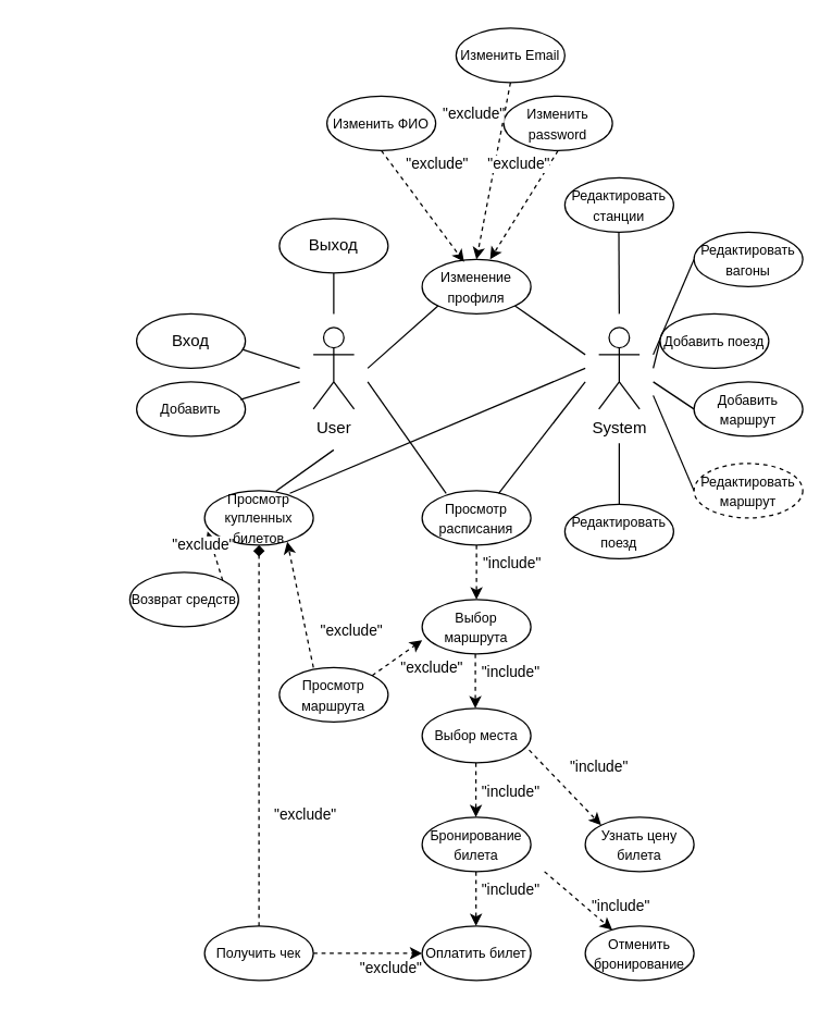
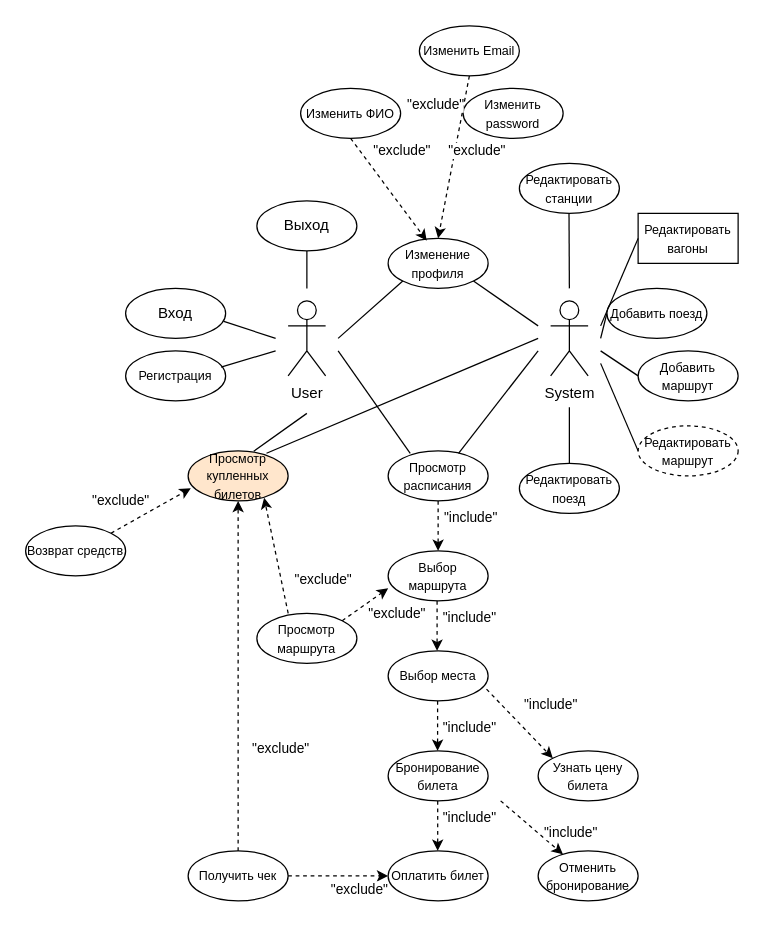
  <mxCell id="0" />
  <mxCell id="1" parent="0" />
  <mxCell id="2" value="System" style="shape=umlActor;verticalLabelPosition=bottom;verticalAlign=top;html=1;outlineConnect=0;" parent="1" vertex="1"><mxGeometry x="440" y="240" width="30" height="60" as="geometry" /></mxCell>
- <mxCell id="3" value="&lt;font style=&quot;font-size: 10px;&quot;&gt;Добавить&lt;/font&gt;" style="ellipse;whiteSpace=wrap;html=1;" parent="1" vertex="1"><mxGeometry x="100" y="280" width="80" height="40" as="geometry" /></mxCell>
+ <mxCell id="3" value="&lt;font style=&quot;font-size: 10px;&quot;&gt;Регистрация&lt;/font&gt;" style="ellipse;whiteSpace=wrap;html=1;" parent="1" vertex="1"><mxGeometry x="100" y="280" width="80" height="40" as="geometry" /></mxCell>
  <mxCell id="4" value="Вход" style="ellipse;whiteSpace=wrap;html=1;" parent="1" vertex="1"><mxGeometry x="100" y="230" width="80" height="40" as="geometry" /></mxCell>
  <mxCell id="5" value="&lt;font style=&quot;font-size: 10px;&quot;&gt;Изменение профиля&lt;/font&gt;" style="ellipse;whiteSpace=wrap;html=1;" parent="1" vertex="1"><mxGeometry x="310" y="190" width="80" height="40" as="geometry" /></mxCell>
  <mxCell id="6" value="&lt;font style=&quot;font-size: 10px;&quot;&gt;Выбор маршрута&lt;/font&gt;" style="ellipse;whiteSpace=wrap;html=1;" parent="1" vertex="1"><mxGeometry x="310" y="440" width="80" height="40" as="geometry" /></mxCell>
  <mxCell id="7" value="" style="endArrow=none;html=1;rounded=0;entryX=0.982;entryY=0.661;entryDx=0;entryDy=0;entryPerimeter=0;" parent="1" target="4" edge="1"><mxGeometry width="50" height="50" relative="1" as="geometry"><mxPoint x="220" y="270" as="sourcePoint" /><mxPoint x="290" y="250" as="targetPoint" /></mxGeometry></mxCell>
  <mxCell id="8" value="" style="endArrow=none;html=1;rounded=0;entryX=0.954;entryY=0.325;entryDx=0;entryDy=0;entryPerimeter=0;" parent="1" target="3" edge="1"><mxGeometry width="50" height="50" relative="1" as="geometry"><mxPoint x="220" y="280" as="sourcePoint" /><mxPoint x="70" y="210" as="targetPoint" /></mxGeometry></mxCell>
  <mxCell id="9" value="User" style="shape=umlActor;verticalLabelPosition=bottom;verticalAlign=top;html=1;outlineConnect=0;" parent="1" vertex="1"><mxGeometry x="230" y="240" width="30" height="60" as="geometry" /></mxCell>
  <mxCell id="10" value="Выход" style="ellipse;whiteSpace=wrap;html=1;" parent="1" vertex="1"><mxGeometry x="205" y="160" width="80" height="40" as="geometry" /></mxCell>
  <mxCell id="11" value="" style="endArrow=none;html=1;rounded=0;entryX=0.5;entryY=1;entryDx=0;entryDy=0;" parent="1" target="10" edge="1"><mxGeometry width="50" height="50" relative="1" as="geometry"><mxPoint x="245" y="230" as="sourcePoint" /><mxPoint x="410" y="250" as="targetPoint" /></mxGeometry></mxCell>
  <mxCell id="12" value="&lt;font style=&quot;font-size: 10px;&quot;&gt;Просмотр расписания&lt;/font&gt;" style="ellipse;whiteSpace=wrap;html=1;" parent="1" vertex="1"><mxGeometry x="310" y="360" width="80" height="40" as="geometry" /></mxCell>
  <mxCell id="13" value="&lt;font style=&quot;font-size: 10px;&quot;&gt;Узнать цену билета&lt;/font&gt;" style="ellipse;whiteSpace=wrap;html=1;" parent="1" vertex="1"><mxGeometry x="430" y="600" width="80" height="40" as="geometry" /></mxCell>
- <mxCell id="14" value="&lt;font style=&quot;font-size: 10px;&quot;&gt;Просмотр купленных билетов&lt;/font&gt;" style="ellipse;whiteSpace=wrap;html=1;" parent="1" vertex="1"><mxGeometry x="150" y="360" width="80" height="40" as="geometry" /></mxCell>
- <mxCell id="15" value="&lt;font style=&quot;font-size: 10px;&quot;&gt;Возврат средств&lt;/font&gt;" style="ellipse;whiteSpace=wrap;html=1;" parent="1" vertex="1"><mxGeometry x="95" y="420" width="80" height="40" as="geometry" /></mxCell>
+ <mxCell id="14" value="&lt;font style=&quot;font-size: 10px;&quot;&gt;Просмотр купленных билетов&lt;/font&gt;" style="ellipse;whiteSpace=wrap;html=1;fillColor=#ffe6cc;" parent="1" vertex="1"><mxGeometry x="150" y="360" width="80" height="40" as="geometry" /></mxCell>
+ <mxCell id="15" value="&lt;font style=&quot;font-size: 10px;&quot;&gt;Возврат средств&lt;/font&gt;" style="ellipse;whiteSpace=wrap;html=1;" parent="1" vertex="1"><mxGeometry x="20" y="420" width="80" height="40" as="geometry" /></mxCell>
  <mxCell id="16" value="&lt;font style=&quot;font-size: 10px;&quot;&gt;Выбор места&lt;/font&gt;" style="ellipse;whiteSpace=wrap;html=1;" parent="1" vertex="1"><mxGeometry x="310" y="520" width="80" height="40" as="geometry" /></mxCell>
  <mxCell id="17" value="&lt;font style=&quot;font-size: 10px;&quot;&gt;Бронирование билета&lt;/font&gt;" style="ellipse;whiteSpace=wrap;html=1;" parent="1" vertex="1"><mxGeometry x="310" y="600" width="80" height="40" as="geometry" /></mxCell>
  <mxCell id="18" value="&lt;font style=&quot;font-size: 10px;&quot;&gt;Оплатить билет&lt;/font&gt;" style="ellipse;whiteSpace=wrap;html=1;" parent="1" vertex="1"><mxGeometry x="310" y="680" width="80" height="40" as="geometry" /></mxCell>
  <mxCell id="19" value="&lt;font style=&quot;font-size: 10px;&quot;&gt;Получить чек&lt;/font&gt;" style="ellipse;whiteSpace=wrap;html=1;" parent="1" vertex="1"><mxGeometry x="150" y="680" width="80" height="40" as="geometry" /></mxCell>
  <mxCell id="20" value="&lt;font style=&quot;font-size: 10px;&quot;&gt;Отменить бронирование&lt;/font&gt;" style="ellipse;whiteSpace=wrap;html=1;" parent="1" vertex="1"><mxGeometry x="430" y="680" width="80" height="40" as="geometry" /></mxCell>
  <mxCell id="21" value="&lt;font style=&quot;font-size: 10px;&quot;&gt;Просмотр маршрута&lt;/font&gt;" style="ellipse;whiteSpace=wrap;html=1;" parent="1" vertex="1"><mxGeometry x="205" y="490" width="80" height="40" as="geometry" /></mxCell>
  <mxCell id="22" value="" style="endArrow=none;html=1;rounded=0;entryX=0;entryY=1;entryDx=0;entryDy=0;" parent="1" target="5" edge="1"><mxGeometry width="50" height="50" relative="1" as="geometry"><mxPoint x="270" y="270" as="sourcePoint" /><mxPoint x="400" y="260" as="targetPoint" /></mxGeometry></mxCell>
  <mxCell id="23" value="" style="endArrow=none;html=1;rounded=0;entryX=1;entryY=1;entryDx=0;entryDy=0;" parent="1" target="5" edge="1"><mxGeometry width="50" height="50" relative="1" as="geometry"><mxPoint x="430" y="260" as="sourcePoint" /><mxPoint x="400" y="260" as="targetPoint" /></mxGeometry></mxCell>
  <mxCell id="24" value="" style="endArrow=none;html=1;rounded=0;entryX=0.656;entryY=0.008;entryDx=0;entryDy=0;entryPerimeter=0;" parent="1" target="14" edge="1"><mxGeometry width="50" height="50" relative="1" as="geometry"><mxPoint x="245" y="330" as="sourcePoint" /><mxPoint x="400" y="260" as="targetPoint" /></mxGeometry></mxCell>
  <mxCell id="25" value="" style="endArrow=none;html=1;rounded=0;exitX=0.784;exitY=0.048;exitDx=0;exitDy=0;exitPerimeter=0;" parent="1" source="14" edge="1"><mxGeometry width="50" height="50" relative="1" as="geometry"><mxPoint x="350" y="310" as="sourcePoint" /><mxPoint x="430" y="270" as="targetPoint" /></mxGeometry></mxCell>
  <mxCell id="26" value="" style="endArrow=none;html=1;rounded=0;entryX=0.704;entryY=0.048;entryDx=0;entryDy=0;entryPerimeter=0;" parent="1" target="12" edge="1"><mxGeometry width="50" height="50" relative="1" as="geometry"><mxPoint x="430" y="280" as="sourcePoint" /><mxPoint x="400" y="260" as="targetPoint" /></mxGeometry></mxCell>
  <mxCell id="27" value="" style="endArrow=none;html=1;rounded=0;entryX=0.221;entryY=0.048;entryDx=0;entryDy=0;entryPerimeter=0;" parent="1" target="12" edge="1"><mxGeometry width="50" height="50" relative="1" as="geometry"><mxPoint x="270" y="280" as="sourcePoint" /><mxPoint x="350" y="360" as="targetPoint" /></mxGeometry></mxCell>
  <mxCell id="28" value="" style="endArrow=classic;html=1;rounded=0;exitX=0.5;exitY=1;exitDx=0;exitDy=0;entryX=0.5;entryY=0;entryDx=0;entryDy=0;dashed=1;" parent="1" edge="1"><mxGeometry width="50" height="50" relative="1" as="geometry"><mxPoint x="350" y="400" as="sourcePoint" /><mxPoint x="350" y="440" as="targetPoint" /></mxGeometry></mxCell>
  <mxCell id="29" value="&quot;include&quot;" style="edgeLabel;html=1;align=center;verticalAlign=middle;resizable=0;points=[];" parent="28" vertex="1" connectable="0"><mxGeometry x="-0.408" y="-1" relative="1" as="geometry"><mxPoint x="26" as="offset" /></mxGeometry></mxCell>
  <mxCell id="30" value="" style="endArrow=classic;html=1;rounded=0;exitX=0.5;exitY=1;exitDx=0;exitDy=0;entryX=0.5;entryY=0;entryDx=0;entryDy=0;dashed=1;" parent="1" edge="1"><mxGeometry width="50" height="50" relative="1" as="geometry"><mxPoint x="349.17" y="480" as="sourcePoint" /><mxPoint x="349.17" y="520" as="targetPoint" /></mxGeometry></mxCell>
  <mxCell id="31" value="&quot;include&quot;" style="edgeLabel;html=1;align=center;verticalAlign=middle;resizable=0;points=[];" parent="30" vertex="1" connectable="0"><mxGeometry x="-0.408" y="-1" relative="1" as="geometry"><mxPoint x="26" as="offset" /></mxGeometry></mxCell>
  <mxCell id="32" value="" style="endArrow=classic;html=1;rounded=0;exitX=0.5;exitY=1;exitDx=0;exitDy=0;entryX=0.5;entryY=0;entryDx=0;entryDy=0;dashed=1;" parent="1" edge="1"><mxGeometry width="50" height="50" relative="1" as="geometry"><mxPoint x="349.58" y="560" as="sourcePoint" /><mxPoint x="349.58" y="600" as="targetPoint" /></mxGeometry></mxCell>
  <mxCell id="33" value="&quot;include&quot;" style="edgeLabel;html=1;align=center;verticalAlign=middle;resizable=0;points=[];" parent="32" vertex="1" connectable="0"><mxGeometry x="-0.408" y="-1" relative="1" as="geometry"><mxPoint x="26" y="8" as="offset" /></mxGeometry></mxCell>
  <mxCell id="34" value="" style="endArrow=classic;html=1;rounded=0;exitX=1;exitY=0.5;exitDx=0;exitDy=0;dashed=1;entryX=0;entryY=0.5;entryDx=0;entryDy=0;" edge="1" parent="1" source="19" target="18"><mxGeometry width="50" height="50" relative="1" as="geometry"><mxPoint x="467" y="701" as="sourcePoint" /><mxPoint x="406" y="652" as="targetPoint" /></mxGeometry></mxCell>
  <mxCell id="35" value="&quot;exclude&quot;" style="edgeLabel;html=1;align=center;verticalAlign=middle;resizable=0;points=[];" vertex="1" connectable="0" parent="34"><mxGeometry x="-0.408" y="-1" relative="1" as="geometry"><mxPoint x="32" y="9" as="offset" /></mxGeometry></mxCell>
- <mxCell id="36" value="" style="endArrow=diamond;html=1;rounded=0;exitX=0.5;exitY=0;exitDx=0;exitDy=0;dashed=1;entryX=0.5;entryY=1;entryDx=0;entryDy=0;" edge="1" parent="1" source="19" target="14"><mxGeometry width="50" height="50" relative="1" as="geometry"><mxPoint x="244" y="649" as="sourcePoint" /><mxPoint x="190" y="510" as="targetPoint" /></mxGeometry></mxCell>
+ <mxCell id="36" value="" style="endArrow=classic;html=1;rounded=0;exitX=0.5;exitY=0;exitDx=0;exitDy=0;dashed=1;entryX=0.5;entryY=1;entryDx=0;entryDy=0;" edge="1" parent="1" source="19" target="14"><mxGeometry width="50" height="50" relative="1" as="geometry"><mxPoint x="244" y="649" as="sourcePoint" /><mxPoint x="190" y="510" as="targetPoint" /></mxGeometry></mxCell>
  <mxCell id="37" value="&quot;exclude&quot;" style="edgeLabel;html=1;align=center;verticalAlign=middle;resizable=0;points=[];" vertex="1" connectable="0" parent="36"><mxGeometry x="-0.408" y="-1" relative="1" as="geometry"><mxPoint x="32" as="offset" /></mxGeometry></mxCell>
  <mxCell id="38" value="" style="endArrow=classic;html=1;rounded=0;exitX=0.5;exitY=1;exitDx=0;exitDy=0;entryX=0.5;entryY=0;entryDx=0;entryDy=0;dashed=1;" edge="1" parent="1"><mxGeometry width="50" height="50" relative="1" as="geometry"><mxPoint x="349.66" y="640" as="sourcePoint" /><mxPoint x="349.66" y="680" as="targetPoint" /></mxGeometry></mxCell>
  <mxCell id="39" value="&quot;include&quot;" style="edgeLabel;html=1;align=center;verticalAlign=middle;resizable=0;points=[];" vertex="1" connectable="0" parent="38"><mxGeometry x="-0.408" y="-1" relative="1" as="geometry"><mxPoint x="26" as="offset" /></mxGeometry></mxCell>
  <mxCell id="40" value="" style="endArrow=classic;html=1;rounded=0;dashed=1;" edge="1" parent="1" target="20"><mxGeometry width="50" height="50" relative="1" as="geometry"><mxPoint x="400" y="640" as="sourcePoint" /><mxPoint x="369.58" y="620" as="targetPoint" /></mxGeometry></mxCell>
  <mxCell id="41" value="&quot;include&quot;" style="edgeLabel;html=1;align=center;verticalAlign=middle;resizable=0;points=[];" vertex="1" connectable="0" parent="40"><mxGeometry x="-0.408" y="-1" relative="1" as="geometry"><mxPoint x="42" y="11" as="offset" /></mxGeometry></mxCell>
  <mxCell id="42" value="" style="endArrow=classic;html=1;rounded=0;exitX=1;exitY=0;exitDx=0;exitDy=0;dashed=1;entryX=0.027;entryY=0.749;entryDx=0;entryDy=0;entryPerimeter=0;" edge="1" parent="1" source="15" target="14"><mxGeometry width="50" height="50" relative="1" as="geometry"><mxPoint x="165" y="430" as="sourcePoint" /><mxPoint x="105" y="430" as="targetPoint" /></mxGeometry></mxCell>
  <mxCell id="43" value="&quot;exclude&quot;" style="edgeLabel;html=1;align=center;verticalAlign=middle;resizable=0;points=[];" vertex="1" connectable="0" parent="42"><mxGeometry x="-0.408" y="-1" relative="1" as="geometry"><mxPoint x="-12" y="-16" as="offset" /></mxGeometry></mxCell>
  <mxCell id="44" value="" style="endArrow=classic;html=1;rounded=0;exitX=1;exitY=0;exitDx=0;exitDy=0;dashed=1;entryX=0;entryY=0.75;entryDx=0;entryDy=0;entryPerimeter=0;" edge="1" parent="1" source="21" target="6"><mxGeometry width="50" height="50" relative="1" as="geometry"><mxPoint x="371" y="538" as="sourcePoint" /><mxPoint x="290" y="480" as="targetPoint" /></mxGeometry></mxCell>
  <mxCell id="45" value="&quot;exclude&quot;" style="edgeLabel;html=1;align=center;verticalAlign=middle;resizable=0;points=[];" vertex="1" connectable="0" parent="44"><mxGeometry x="-0.408" y="-1" relative="1" as="geometry"><mxPoint x="32" as="offset" /></mxGeometry></mxCell>
  <mxCell id="46" value="" style="endArrow=classic;html=1;rounded=0;exitX=0.313;exitY=0;exitDx=0;exitDy=0;dashed=1;entryX=0.76;entryY=0.939;entryDx=0;entryDy=0;exitPerimeter=0;entryPerimeter=0;" edge="1" parent="1" source="21" target="14"><mxGeometry width="50" height="50" relative="1" as="geometry"><mxPoint x="321" y="460" as="sourcePoint" /><mxPoint x="230" y="412" as="targetPoint" /></mxGeometry></mxCell>
  <mxCell id="47" value="&quot;exclude&quot;" style="edgeLabel;html=1;align=center;verticalAlign=middle;resizable=0;points=[];" vertex="1" connectable="0" parent="46"><mxGeometry x="-0.408" y="-1" relative="1" as="geometry"><mxPoint x="32" as="offset" /></mxGeometry></mxCell>
  <mxCell id="48" value="" style="endArrow=classic;html=1;rounded=0;exitX=0.984;exitY=0.766;exitDx=0;exitDy=0;entryX=0;entryY=0;entryDx=0;entryDy=0;dashed=1;exitPerimeter=0;" edge="1" parent="1" source="16" target="13"><mxGeometry width="50" height="50" relative="1" as="geometry"><mxPoint x="420" y="560" as="sourcePoint" /><mxPoint x="420" y="600" as="targetPoint" /></mxGeometry></mxCell>
  <mxCell id="49" value="&quot;include&quot;" style="edgeLabel;html=1;align=center;verticalAlign=middle;resizable=0;points=[];" vertex="1" connectable="0" parent="48"><mxGeometry x="-0.408" y="-1" relative="1" as="geometry"><mxPoint x="36" y="-5" as="offset" /></mxGeometry></mxCell>
  <mxCell id="50" value="&lt;span style=&quot;font-size: 10px;&quot;&gt;Редактировать поезд&lt;/span&gt;" style="ellipse;whiteSpace=wrap;html=1;" vertex="1" parent="1"><mxGeometry x="415" y="370" width="80" height="40" as="geometry" /></mxCell>
  <mxCell id="51" value="&lt;span style=&quot;font-size: 10px;&quot;&gt;Редактировать маршрут&lt;/span&gt;" style="ellipse;whiteSpace=wrap;html=1;dashed=1;" vertex="1" parent="1"><mxGeometry x="510" y="340" width="80" height="40" as="geometry" /></mxCell>
  <mxCell id="52" value="&lt;span style=&quot;font-size: 10px;&quot;&gt;Добавить маршрут&lt;/span&gt;" style="ellipse;whiteSpace=wrap;html=1;" vertex="1" parent="1"><mxGeometry x="510" y="280" width="80" height="40" as="geometry" /></mxCell>
  <mxCell id="53" value="&lt;span style=&quot;font-size: 10px;&quot;&gt;Добавить поезд&lt;/span&gt;" style="ellipse;whiteSpace=wrap;html=1;" vertex="1" parent="1"><mxGeometry x="485" y="230" width="80" height="40" as="geometry" /></mxCell>
- <mxCell id="54" value="&lt;span style=&quot;font-size: 10px;&quot;&gt;Редактировать вагоны&lt;/span&gt;" style="ellipse;whiteSpace=wrap;html=1;" vertex="1" parent="1"><mxGeometry x="510" y="170" width="80" height="40" as="geometry" /></mxCell>
+ <mxCell id="54" value="&lt;span style=&quot;font-size: 10px;&quot;&gt;Редактировать вагоны&lt;/span&gt;" style="whiteSpace=wrap;html=1;rounded=0;" vertex="1" parent="1"><mxGeometry x="510" y="170" width="80" height="40" as="geometry" /></mxCell>
  <mxCell id="55" value="&lt;span style=&quot;font-size: 10px;&quot;&gt;Редактировать станции&lt;/span&gt;" style="ellipse;whiteSpace=wrap;html=1;" vertex="1" parent="1"><mxGeometry x="415" y="130" width="80" height="40" as="geometry" /></mxCell>
  <mxCell id="56" value="&lt;span style=&quot;font-size: 10px;&quot;&gt;Изменить ФИО&lt;/span&gt;" style="ellipse;whiteSpace=wrap;html=1;" vertex="1" parent="1"><mxGeometry x="240" y="70" width="80" height="40" as="geometry" /></mxCell>
  <mxCell id="57" value="&lt;span style=&quot;font-size: 10px;&quot;&gt;Изменить Email&lt;/span&gt;" style="ellipse;whiteSpace=wrap;html=1;" vertex="1" parent="1"><mxGeometry x="335" y="20" width="80" height="40" as="geometry" /></mxCell>
  <mxCell id="58" value="&lt;span style=&quot;font-size: 10px;&quot;&gt;Изменить password&lt;/span&gt;" style="ellipse;whiteSpace=wrap;html=1;" vertex="1" parent="1"><mxGeometry x="370" y="70" width="80" height="40" as="geometry" /></mxCell>
  <mxCell id="59" value="" style="endArrow=classic;html=1;rounded=0;exitX=0.5;exitY=1;exitDx=0;exitDy=0;dashed=1;entryX=0.386;entryY=0.046;entryDx=0;entryDy=0;entryPerimeter=0;" edge="1" parent="1" source="56" target="5"><mxGeometry width="50" height="50" relative="1" as="geometry"><mxPoint x="310" y="90" as="sourcePoint" /><mxPoint x="354" y="157" as="targetPoint" /></mxGeometry></mxCell>
  <mxCell id="60" value="" style="endArrow=classic;html=1;rounded=0;exitX=0.5;exitY=1;exitDx=0;exitDy=0;dashed=1;" edge="1" parent="1" source="57"><mxGeometry width="50" height="50" relative="1" as="geometry"><mxPoint x="320" y="100" as="sourcePoint" /><mxPoint x="350" y="190" as="targetPoint" /></mxGeometry></mxCell>
- <mxCell id="61" value="" style="endArrow=classic;html=1;rounded=0;exitX=0.5;exitY=1;exitDx=0;exitDy=0;dashed=1;entryX=0.625;entryY=0;entryDx=0;entryDy=0;entryPerimeter=0;" edge="1" parent="1" source="58" target="5"><mxGeometry width="50" height="50" relative="1" as="geometry"><mxPoint x="330" y="110" as="sourcePoint" /><mxPoint x="361" y="212" as="targetPoint" /></mxGeometry></mxCell>
  <mxCell id="62" value="&quot;exclude&quot;" style="edgeLabel;html=1;align=center;verticalAlign=middle;resizable=0;points=[];" vertex="1" connectable="0" parent="1"><mxGeometry x="320.005" y="119.996" as="geometry" /></mxCell>
  <mxCell id="63" value="&quot;exclude&quot;" style="edgeLabel;html=1;align=center;verticalAlign=middle;resizable=0;points=[];" vertex="1" connectable="0" parent="1"><mxGeometry x="350.005" y="79.996" as="geometry"><mxPoint x="-3" y="3" as="offset" /></mxGeometry></mxCell>
  <mxCell id="64" value="&quot;exclude&quot;" style="edgeLabel;html=1;align=center;verticalAlign=middle;resizable=0;points=[];" vertex="1" connectable="0" parent="1"><mxGeometry x="380.005" y="119.996" as="geometry" /></mxCell>
  <mxCell id="65" value="" style="endArrow=none;html=1;rounded=0;entryX=0;entryY=0.5;entryDx=0;entryDy=0;" edge="1" parent="1" target="53"><mxGeometry width="50" height="50" relative="1" as="geometry"><mxPoint x="480" y="270" as="sourcePoint" /><mxPoint x="410" y="240" as="targetPoint" /></mxGeometry></mxCell>
  <mxCell id="66" value="" style="endArrow=none;html=1;rounded=0;entryX=0;entryY=0.5;entryDx=0;entryDy=0;" edge="1" parent="1" target="52"><mxGeometry width="50" height="50" relative="1" as="geometry"><mxPoint x="480" y="280" as="sourcePoint" /><mxPoint x="520" y="250" as="targetPoint" /></mxGeometry></mxCell>
  <mxCell id="67" value="" style="endArrow=none;html=1;rounded=0;entryX=0;entryY=0.5;entryDx=0;entryDy=0;" edge="1" parent="1" target="51"><mxGeometry width="50" height="50" relative="1" as="geometry"><mxPoint x="480" y="290" as="sourcePoint" /><mxPoint x="510" y="310" as="targetPoint" /></mxGeometry></mxCell>
  <mxCell id="68" value="" style="endArrow=none;html=1;rounded=0;entryX=0.5;entryY=0;entryDx=0;entryDy=0;" edge="1" parent="1" target="50"><mxGeometry width="50" height="50" relative="1" as="geometry"><mxPoint x="455" y="325" as="sourcePoint" /><mxPoint x="485" y="395" as="targetPoint" /></mxGeometry></mxCell>
  <mxCell id="69" value="" style="endArrow=none;html=1;rounded=0;" edge="1" parent="1"><mxGeometry width="50" height="50" relative="1" as="geometry"><mxPoint x="454.71" y="170" as="sourcePoint" /><mxPoint x="455" y="230" as="targetPoint" /></mxGeometry></mxCell>
  <mxCell id="70" value="" style="endArrow=none;html=1;rounded=0;entryX=0;entryY=0.5;entryDx=0;entryDy=0;" edge="1" parent="1" target="54"><mxGeometry width="50" height="50" relative="1" as="geometry"><mxPoint x="480" y="260" as="sourcePoint" /><mxPoint x="520" y="260" as="targetPoint" /></mxGeometry></mxCell>
